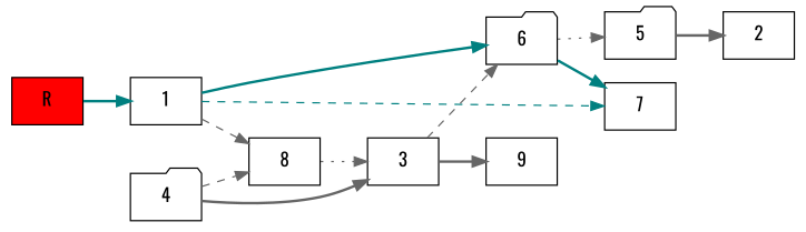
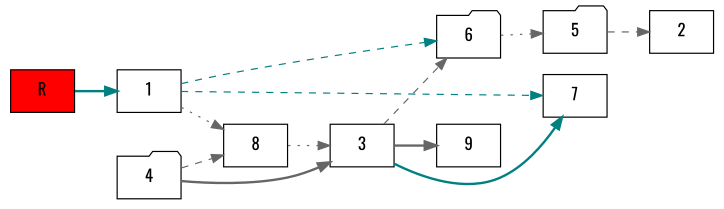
  digraph {
    fontname=Oswald
    rankdir=LR
    node [fontname=Oswald shape=box]
    edge [color=gray40 fontname=Oswald style=bold]
    6 [shape=folder]
    1
    7
    8
    5 [shape=folder]
    3
    9
    4 [shape=folder]
    2
    R [fillcolor="#ff0000" style=filled]
    6 -> 5 [style=dotted]
-   1 -> 6 [color=teal]
+   1 -> 6 [color=teal style=dashed]
    1 -> 7 [color=teal style=dashed]
-   1 -> 8 [style=dashed]
+   1 -> 8 [style=dotted]
    8 -> 3 [style=dotted]
-   5 -> 2
+   5 -> 2 [style=dashed]
    3 -> 6 [style=dashed]
-   6 -> 7 [color=teal]
+   3 -> 7 [color=teal]
    3 -> 9
    4 -> 8 [style=dashed]
    4 -> 3
    R -> 1 [color=teal]
  }
